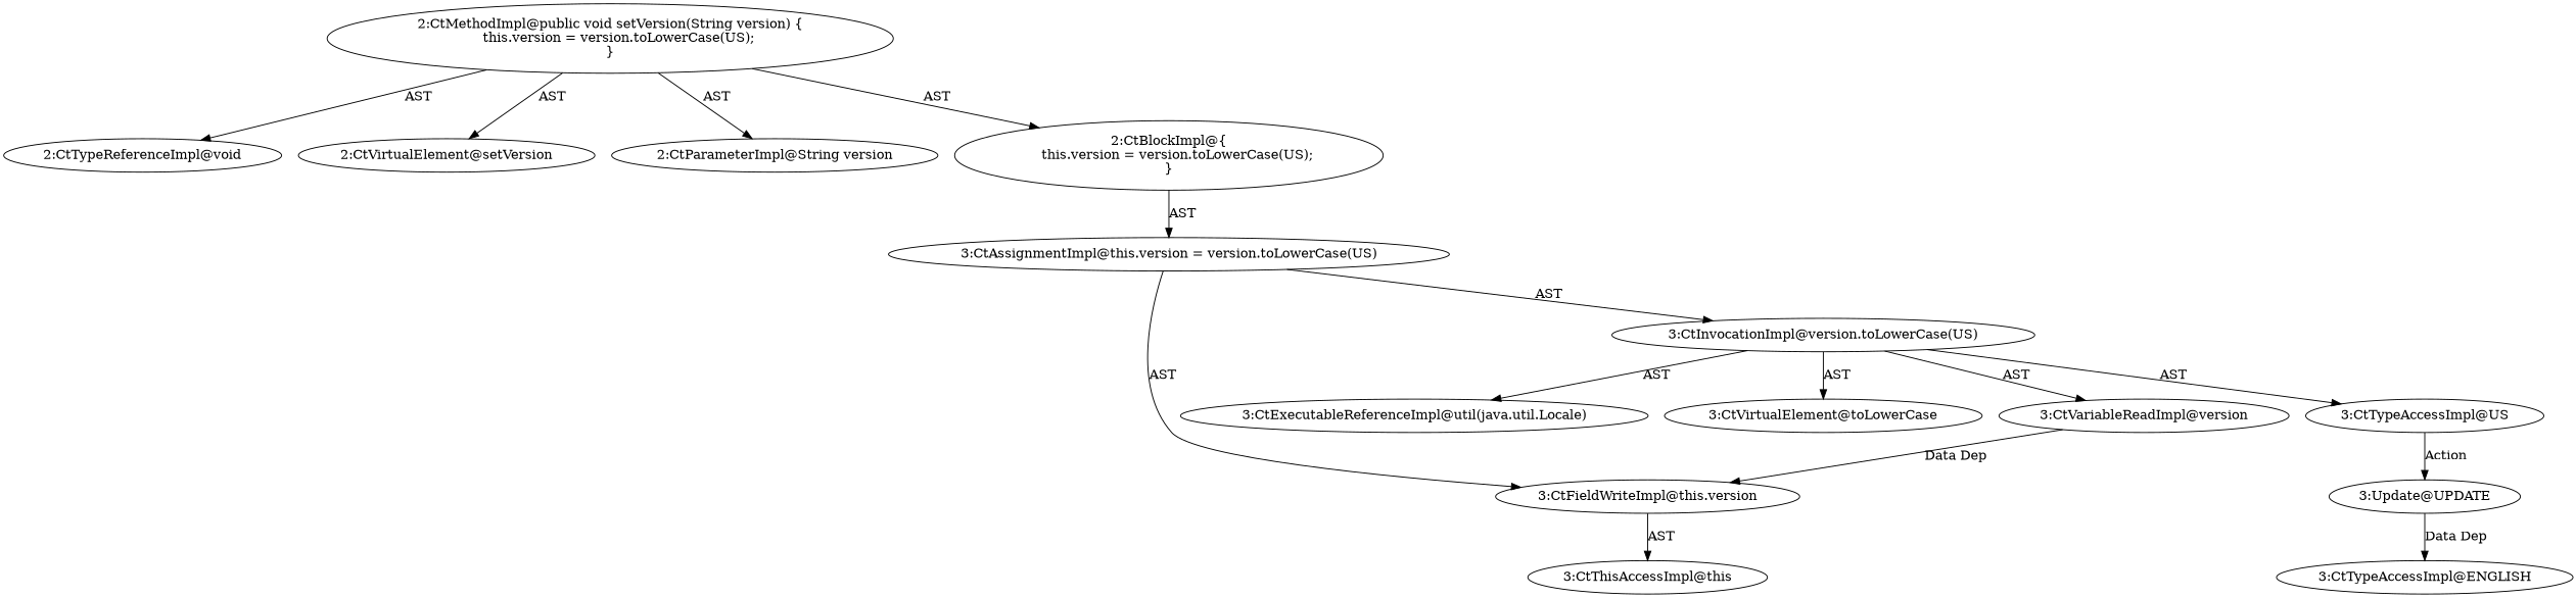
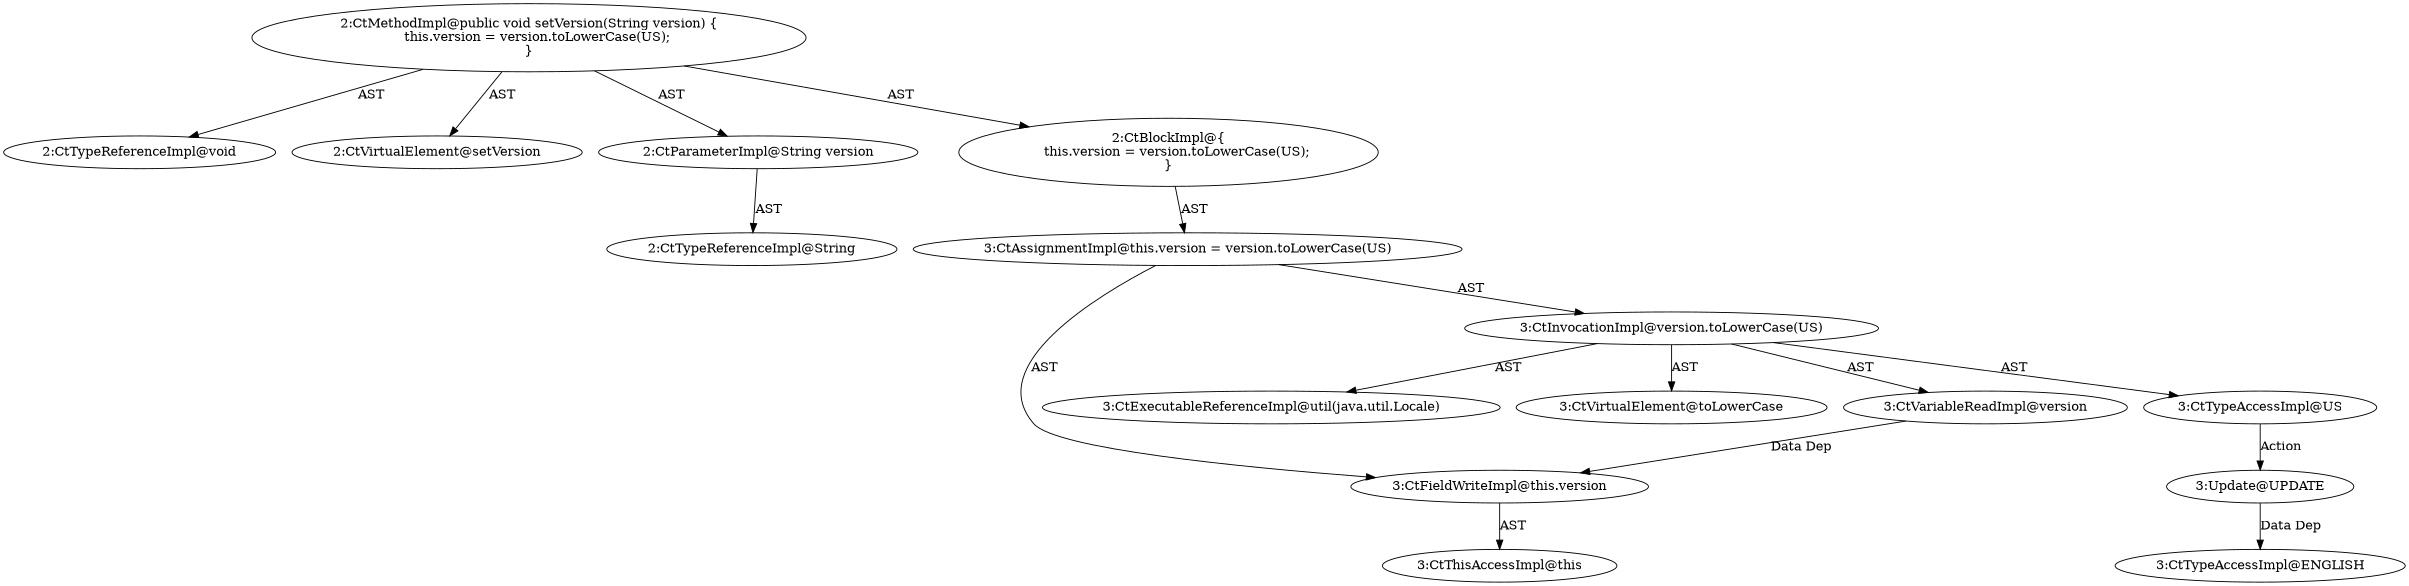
  digraph {
    node [shape=ellipse]
    n1 [label="2:CtTypeReferenceImpl@void"]
    n2 [label="2:CtVirtualElement@setVersion"]
    n3 [label="2:CtParameterImpl@String version"]
+   n4 [label="2:CtTypeReferenceImpl@String"]
    n5 [label="3:CtFieldWriteImpl@this.version"]
    n6 [label="3:CtThisAccessImpl@this"]
    n7 [label="3:CtExecutableReferenceImpl@util(java.util.Locale)"]
    n8 [label="3:CtVirtualElement@toLowerCase"]
    n9 [label="3:CtVariableReadImpl@version"]
    n10 [label="3:CtTypeAccessImpl@US"]
    n11 [label="3:Update@UPDATE"]
    n12 [label="3:CtTypeAccessImpl@ENGLISH"]
    n13 [label="3:CtInvocationImpl@version.toLowerCase(US)"]
    n14 [label="3:CtAssignmentImpl@this.version = version.toLowerCase(US)"]
    n15 [label="2:CtBlockImpl@\{\n    this.version = version.toLowerCase(US);\n\}"]
    n16 [label="2:CtMethodImpl@public void setVersion(String version) \{\n    this.version = version.toLowerCase(US);\n\}"]
+   n3 -> n4 [label=AST]
    n5 -> n6 [label=AST]
    n9 -> n5 [label="Data Dep"]
    n10 -> n11 [label=Action]
    n11 -> n12 [label="Data Dep"]
    n13 -> n7 [label=AST]
    n13 -> n8 [label=AST]
    n13 -> n9 [label=AST]
    n13 -> n10 [label=AST]
    n14 -> n5 [label=AST]
    n14 -> n13 [label=AST]
    n15 -> n14 [label=AST]
    n16 -> n1 [label=AST]
    n16 -> n2 [label=AST]
    n16 -> n3 [label=AST]
    n16 -> n15 [label=AST]
  }
